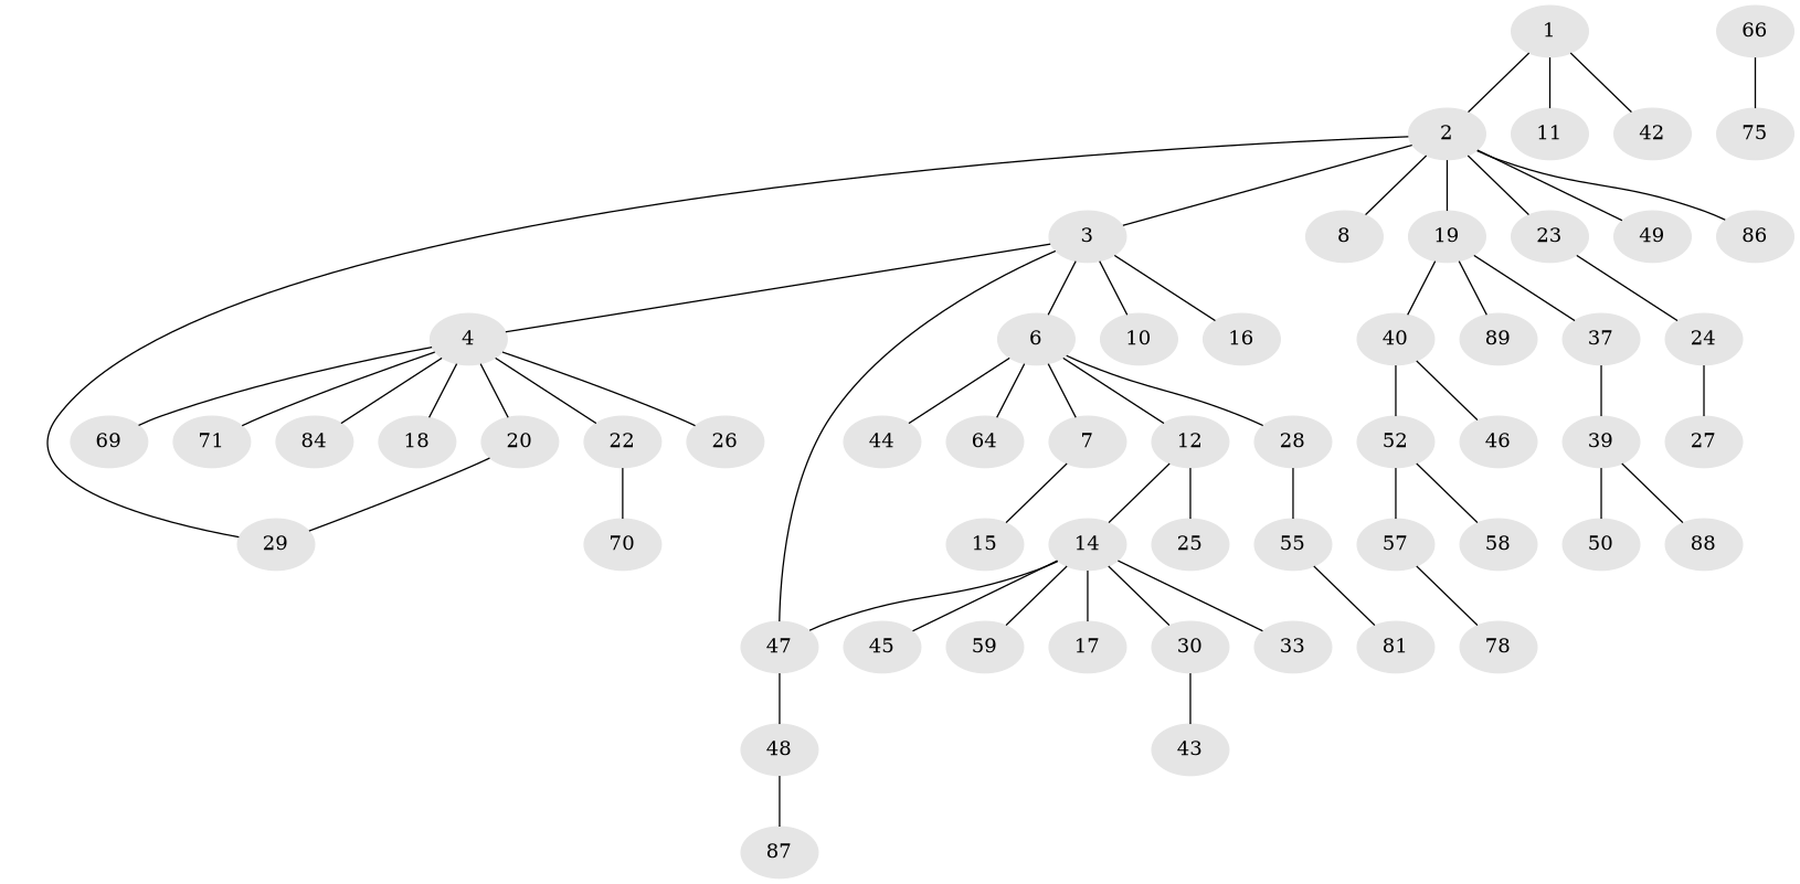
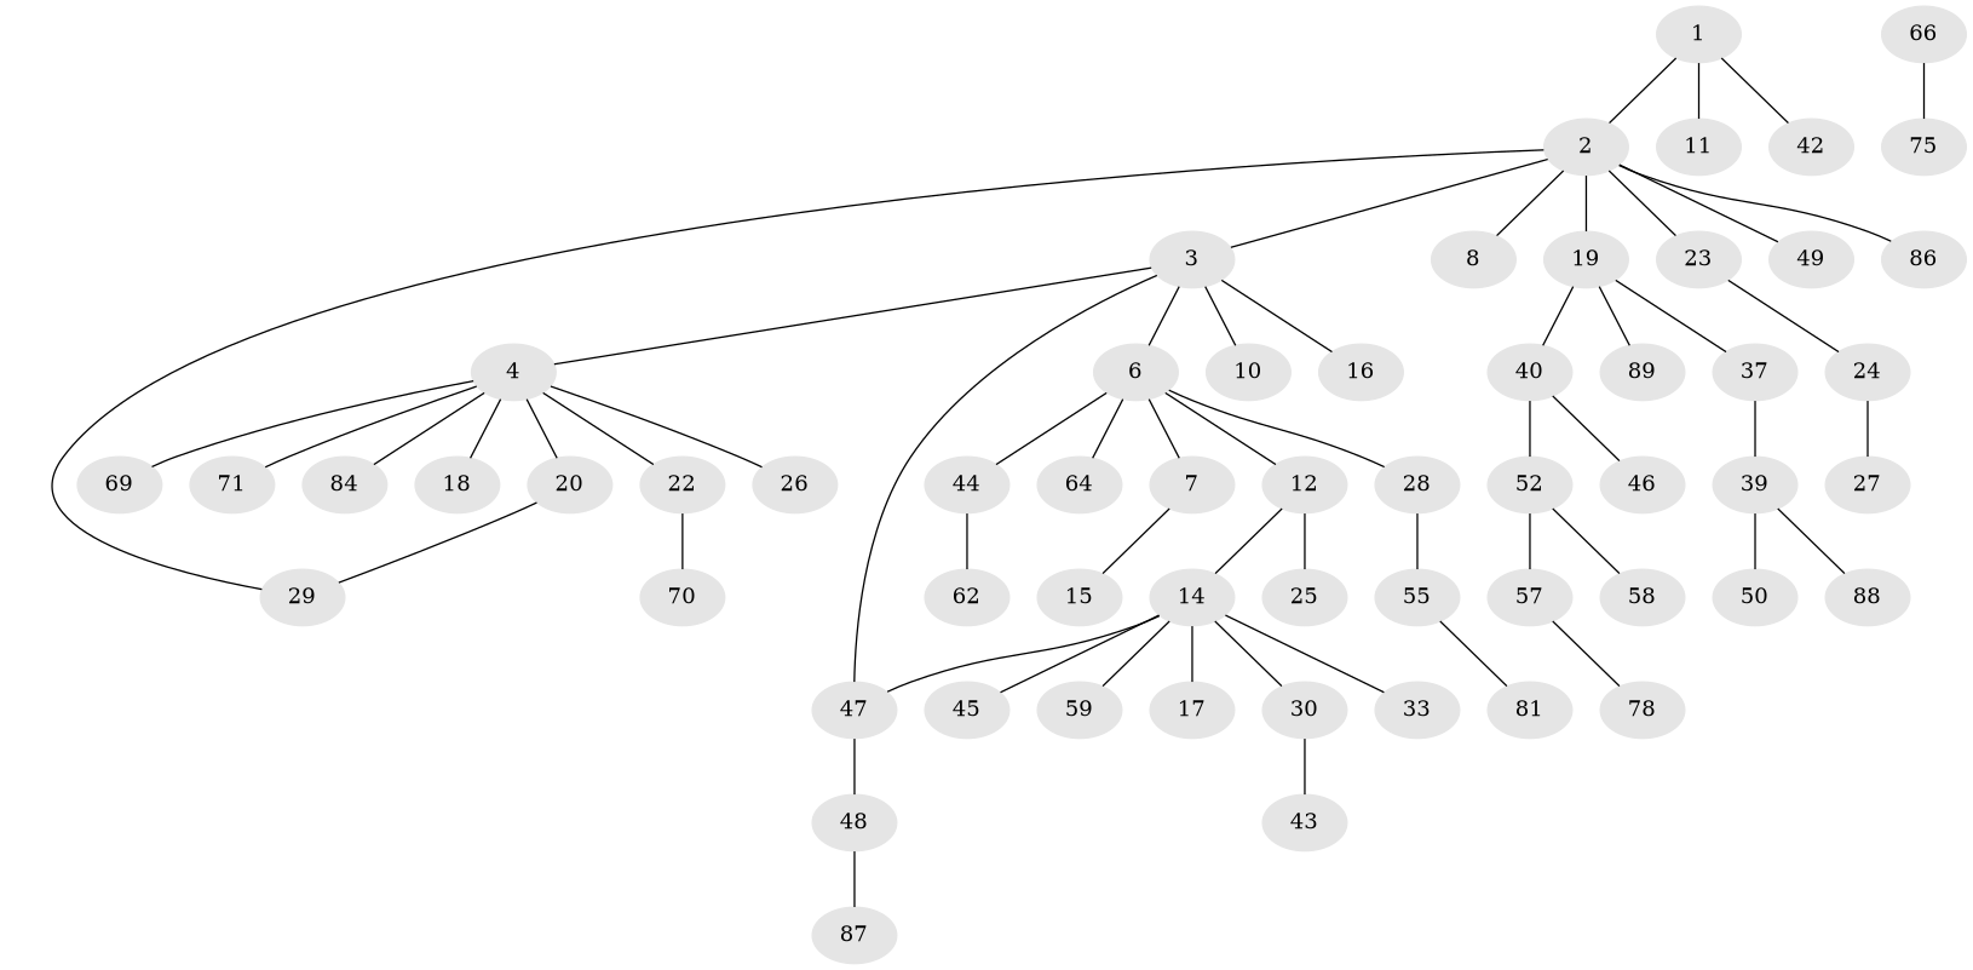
  graph {
    node [color=gray90 style=filled]
    1 [super="+5"]
    2 [super="+13"]
    11 [super="+65"]
    42
    3 [super="+9"]
    8
    19 [super="+61"]
    23 [super="+74"]
    29 [super="+76"]
    49
    86
    4 [super="+21"]
    6 [super="+34"]
    10 [super="+77"]
    16
    47 [super="+83"]
    37 [super="+85"]
    40 [super="+41"]
    89
    24 [super="+32"]
    18 [super="+38"]
    20 [super="+35"]
    22 [super="+68"]
    26
    69
    71
    84
    7 [super="+36"]
    12
    28
    44 [super="+82"]
    64
    48
    70
    15 [super="+51"]
    14 [super="+31"]
    25 [super="+60"]
    55 [super="+72"]
+   62
    17
    30
    33 [super="+79"]
    45
    59
    43 [super="+53"]
    39 [super="+80"]
    46 [super="+54"]
    52 [super="+67"]
    66 [super="+73"]
    75
    27
    81 [super="+90"]
    50 [super="+63"]
    88
    57
    58
    87
    78
    1 -- 2
    1 -- 11
    1 -- 42
    2 -- 3
    2 -- 8
    2 -- 19
    2 -- 23
    2 -- 29
    2 -- 49
    2 -- 86
    3 -- 4
    3 -- 6
    3 -- 10
    3 -- 16
    3 -- 47
    19 -- 37
    19 -- 40
    19 -- 89
    23 -- 24
    4 -- 18
    4 -- 20
    4 -- 22
    4 -- 26
    4 -- 69
    4 -- 71
    4 -- 84
    6 -- 7
    6 -- 12
    6 -- 28
    6 -- 44
    6 -- 64
    47 -- 48
    37 -- 39
    40 -- 46
    40 -- 52
    24 -- 27
    20 -- 29
    22 -- 70
    7 -- 15
    12 -- 14
    12 -- 25
    28 -- 55
+   44 -- 62
    48 -- 87
    14 -- 47
    14 -- 17
    14 -- 30
    14 -- 33
    14 -- 45
    14 -- 59
    55 -- 81
    30 -- 43
    39 -- 50
    39 -- 88
    52 -- 57
    52 -- 58
    66 -- 75
    57 -- 78
  }
